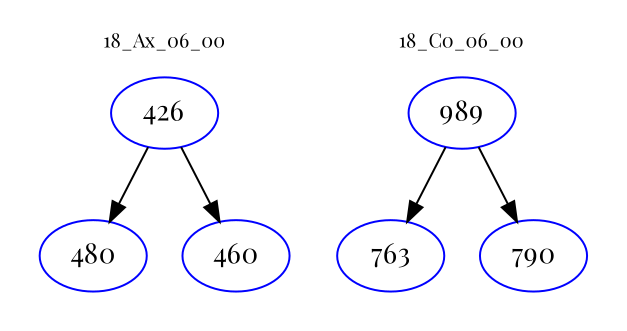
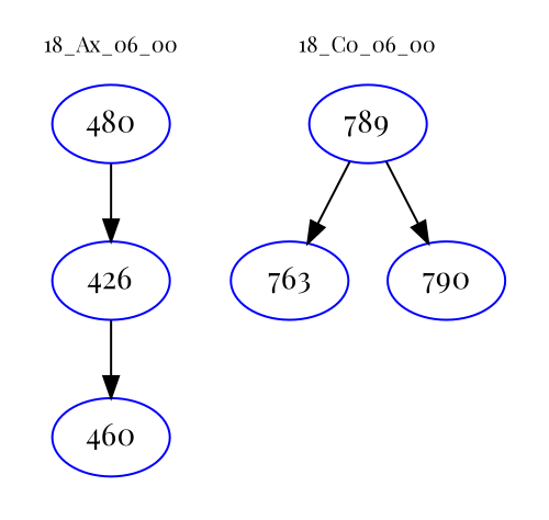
  digraph {
    fontname="Playfair Display"
    node [color=blue fontname="Playfair Display"]
    edge [color=black fontname="Playfair Display"]
    n1 [label=426]
    n2 [label=480]
    n3 [label=460]
-   n4 [label=989]
+   n4 [label=789]
    n5 [label=763]
    n6 [label=790]
    subgraph cluster_1 {
      color=white
      fontsize=10
      label="18_Ax_06_00"
      n1
      n2
      n3
    }
    subgraph cluster_2 {
      color=white
      fontsize=10
      label="18_C0_06_00"
      n4
      n5
      n6
    }
-   n1 -> n2
+   n2 -> n1
    n1 -> n3
    n4 -> n5
    n4 -> n6
  }
